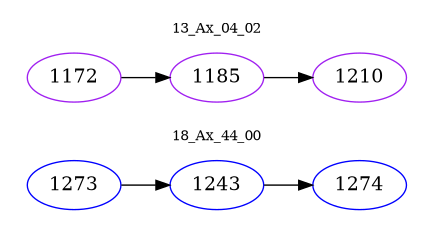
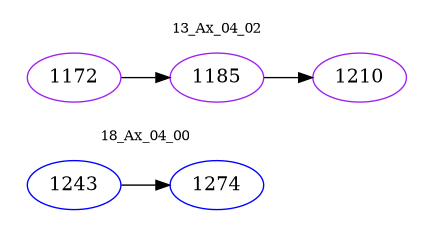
  digraph {
    rankdir=LR
    node [color=blue]
    edge [color=black]
-   n1 [label=1273]
    n2 [label=1243]
    n3 [label=1274]
    n4 [color=purple label=1172]
    n5 [color=purple label=1185]
    n6 [color=purple label=1210]
    subgraph cluster_1 {
      color=white
      fontsize=10
-     label="18_Ax_44_00"
-     n1
+     label="18_Ax_04_00"
      n2
      n3
    }
    subgraph cluster_2 {
      color=white
      fontsize=10
      label="13_Ax_04_02"
      n4
      n5
      n6
    }
-   n1 -> n2
    n2 -> n3
    n4 -> n5
    n5 -> n6
  }
